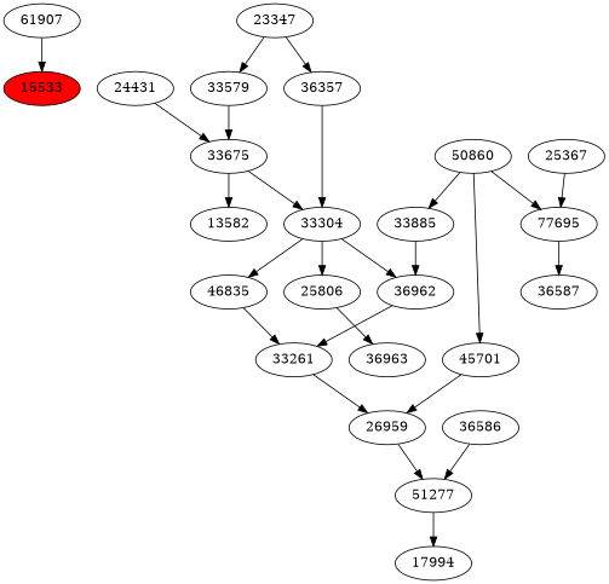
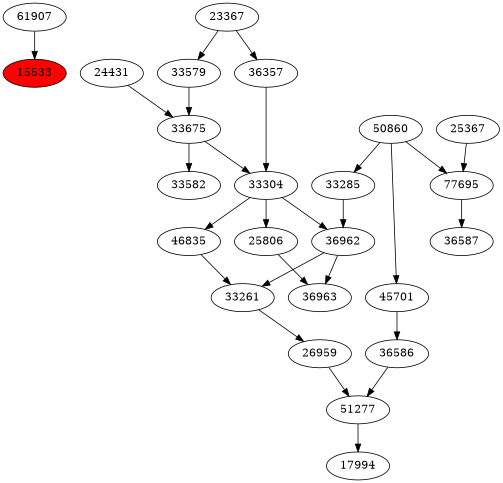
  strict digraph {
    n1 [fillcolor=red label=15533 style=filled]
    n2 [label=61907]
    n3 [label=17994]
    n4 [label=51277]
    n5 [label=36586]
    n6 [label=26959]
    n7 [label=36587]
    n8 [label=36963]
    n9 [label=45701]
    n10 [label=33261]
    n11 [label=77695]
    n12 [label=36962]
    n13 [label=25806]
    n14 [label=50860]
-   n15 [label=33885]
+   n15 [label=33285]
    n16 [label=46835]
    n17 [label=25367]
    n18 [label=33304]
-   n19 [label=13582]
+   n19 [label=33582]
    n20 [label=36357]
    n21 [label=33675]
-   n22 [label=23347]
+   n22 [label=23367]
    n23 [label=33579]
    n24 [label=24431]
    n2 -> n1
    n4 -> n3
    n5 -> n4
    n6 -> n4
-   n9 -> n6
+   n9 -> n5
    n10 -> n6
    n11 -> n7
+   n12 -> n8
    n12 -> n10
    n13 -> n8
    n14 -> n9
    n14 -> n11
    n14 -> n15
    n15 -> n12
    n16 -> n10
    n17 -> n11
    n18 -> n12
    n18 -> n13
    n18 -> n16
    n20 -> n18
    n21 -> n18
    n21 -> n19
    n22 -> n20
    n22 -> n23
    n23 -> n21
    n24 -> n21
  }
